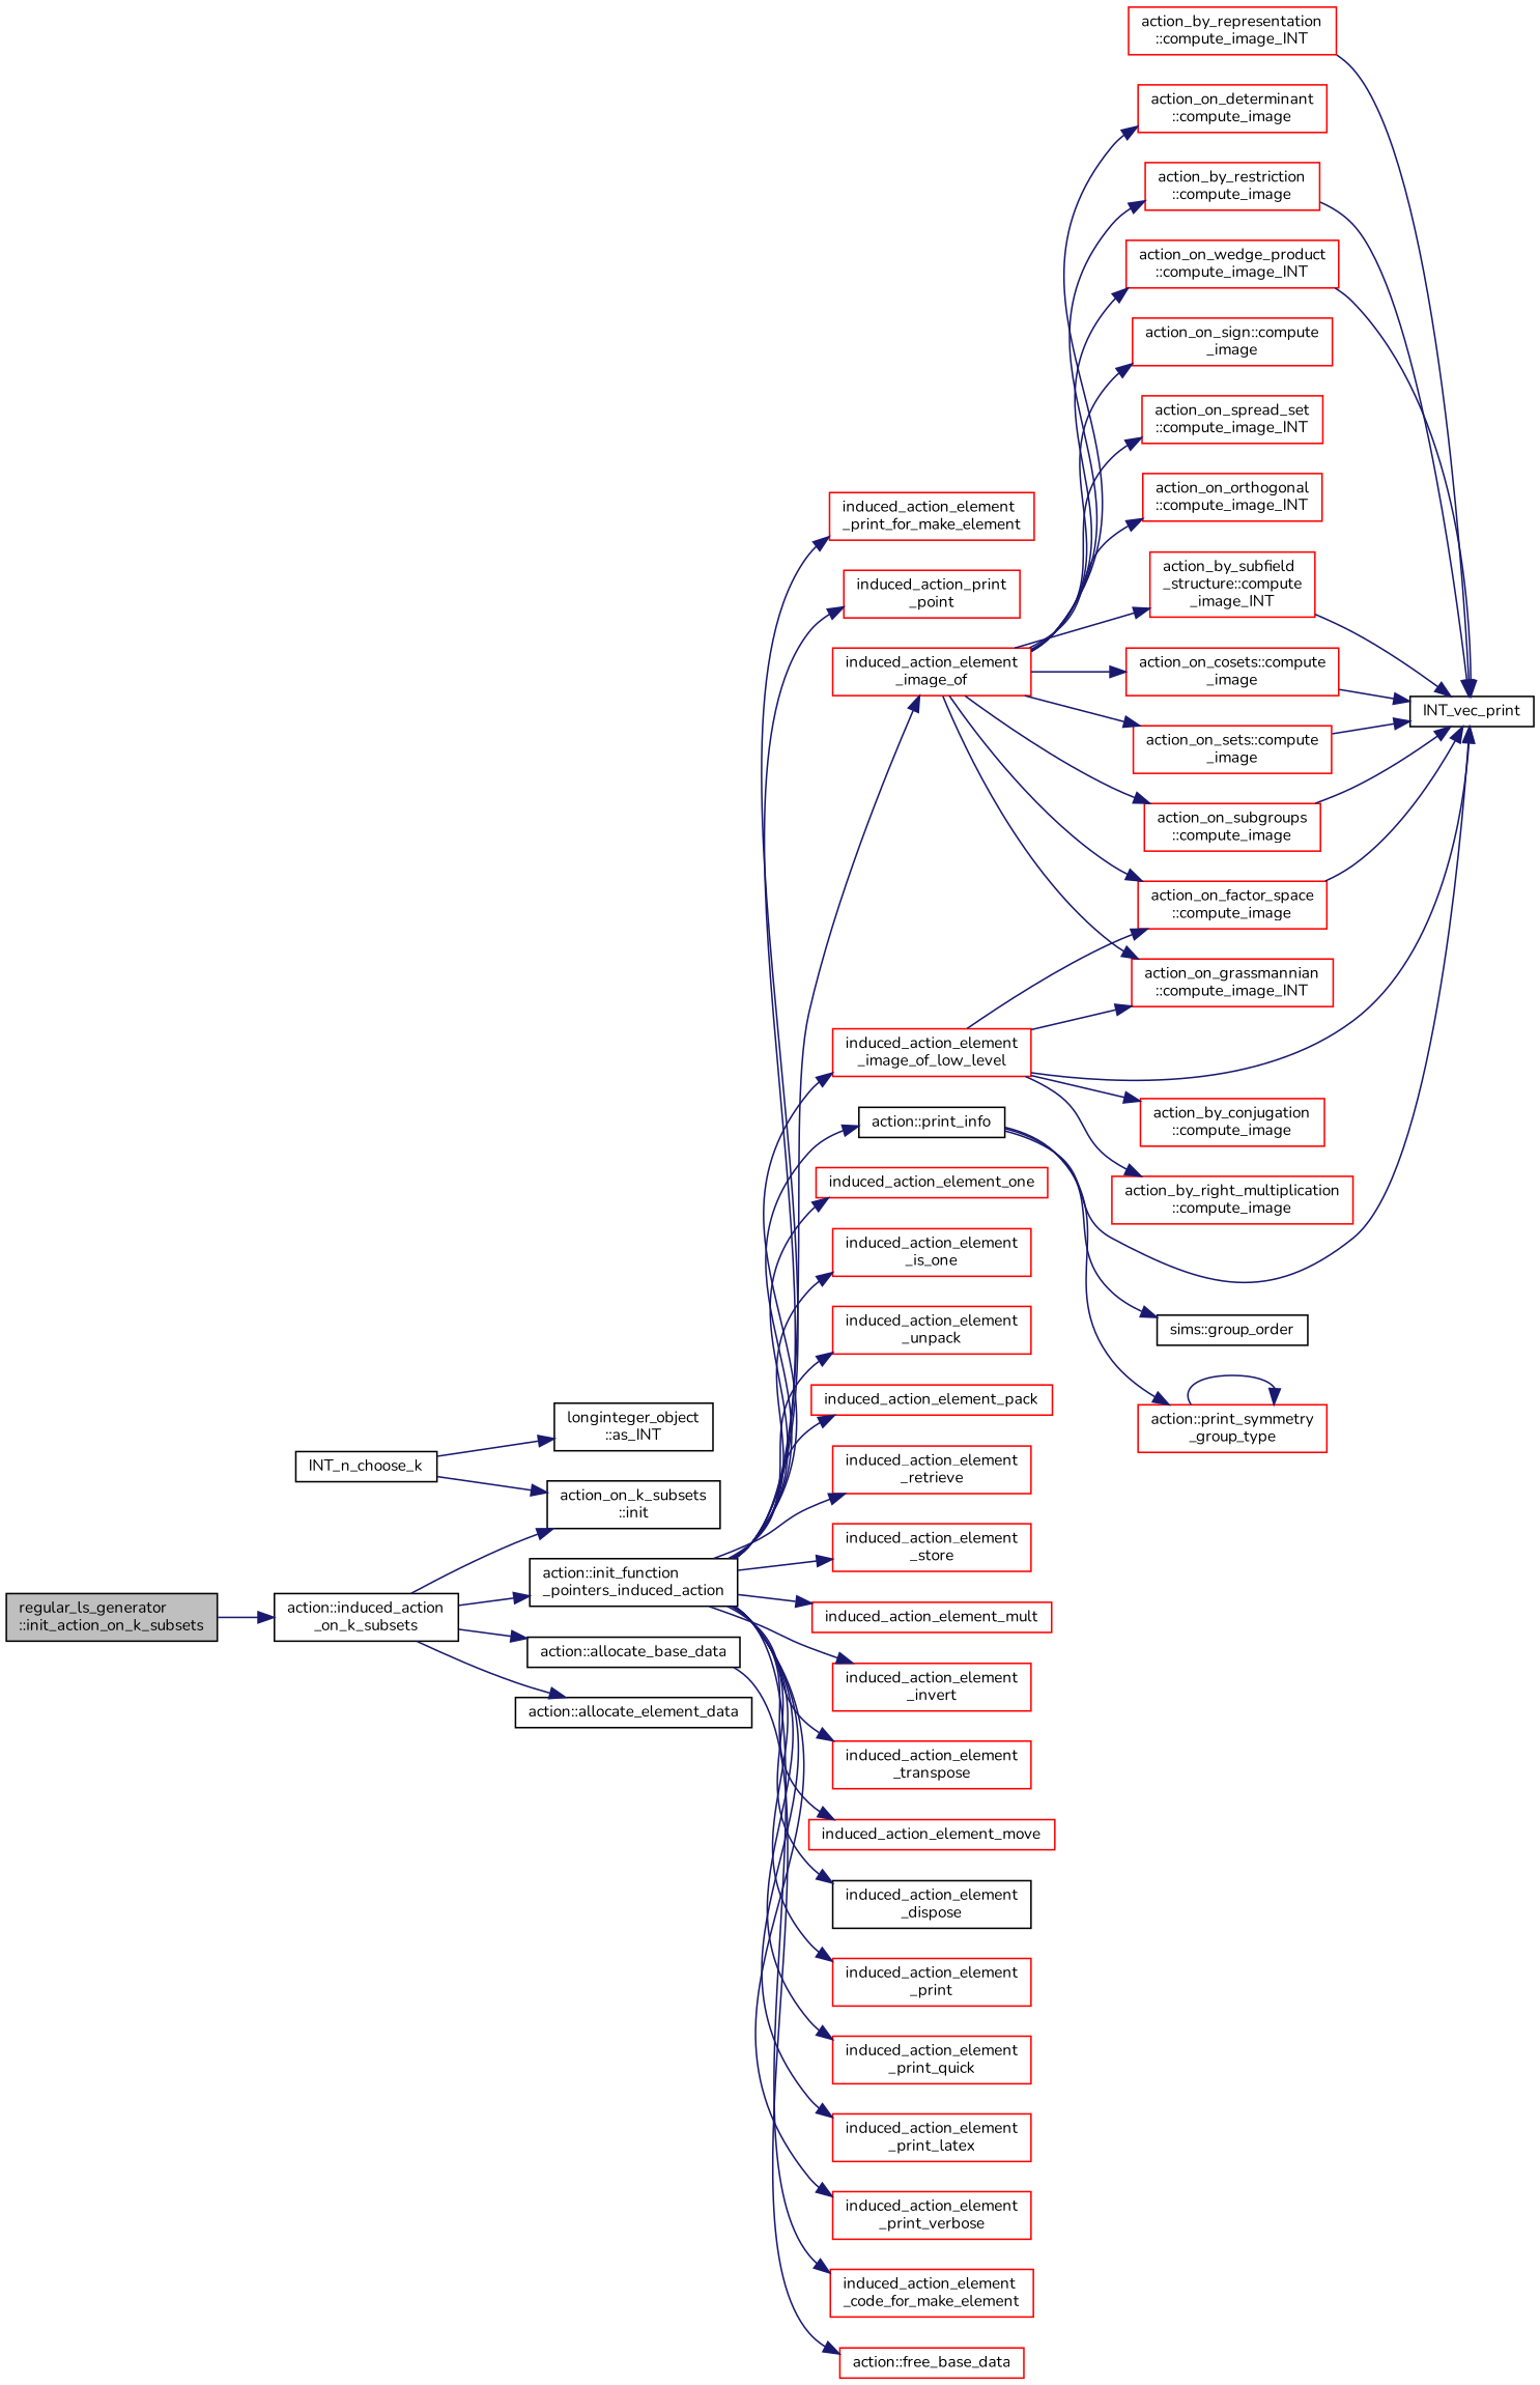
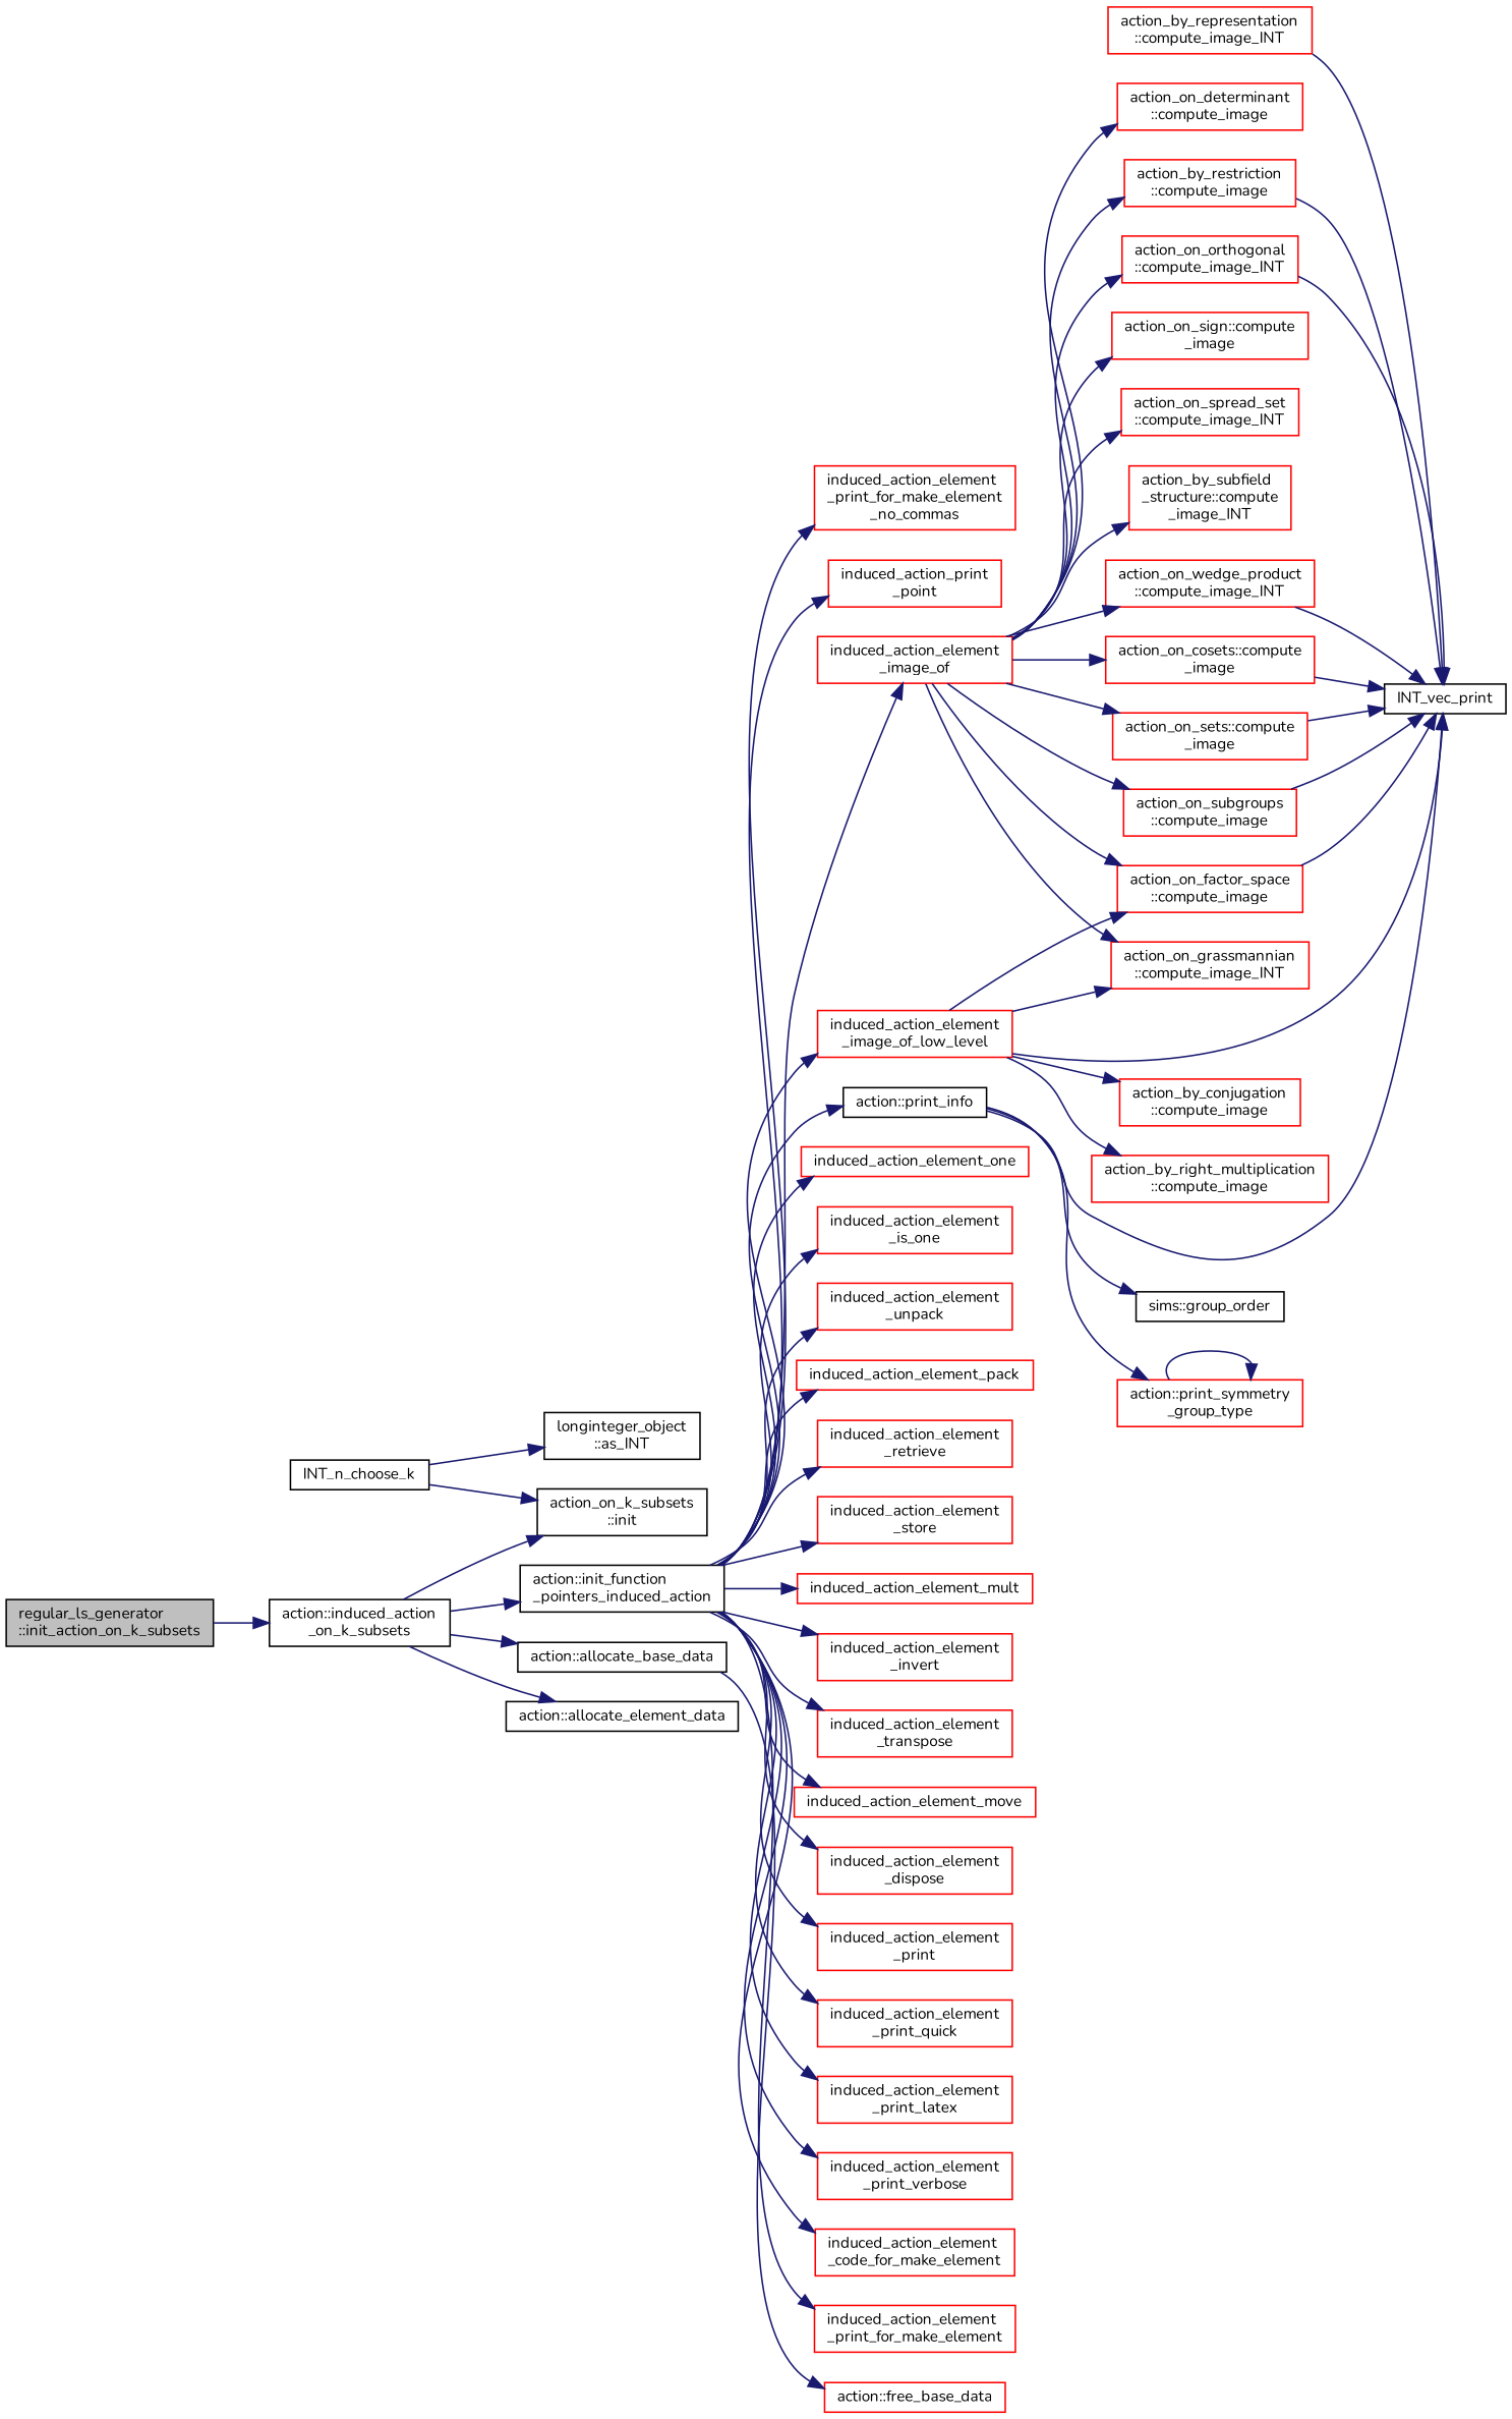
  digraph {
    fontname=Nunito
    rankdir=LR
    node [color=red fillcolor=white fontname=Nunito fontsize=10 shape=record style=filled]
    edge [color=midnightblue fontname=Nunito fontsize=10 labelfontname=Helvetica labelfontsize=10 style=solid]
    n1 [color=black fillcolor=grey75 fontcolor=black height=0.2 label="regular_ls_generator\l::init_action_on_k_subsets" width=0.4]
    n2 [color=black height=0.2 label="action::induced_action\l_on_k_subsets" width=0.4]
    n3 [color=black height=0.2 label="action_on_k_subsets\l::init" width=0.4]
    n4 [color=black height=0.2 label="action::init_function\l_pointers_induced_action" width=0.4]
    n5 [color=black height=0.2 label="action::allocate_base_data" width=0.4]
    n6 [color=black height=0.2 label="action::allocate_element_data" width=0.4]
    n7 [color=black height=0.2 label="action::print_info" width=0.4]
    n8 [height=0.2 label="induced_action_element\l_image_of" width=0.4]
    n9 [height=0.2 label="induced_action_element\l_image_of_low_level" width=0.4]
    n10 [height=0.2 label=induced_action_element_one width=0.4]
    n11 [height=0.2 label="induced_action_element\l_is_one" width=0.4]
    n12 [height=0.2 label="induced_action_element\l_unpack" width=0.4]
    n13 [height=0.2 label=induced_action_element_pack width=0.4]
    n14 [height=0.2 label="induced_action_element\l_retrieve" width=0.4]
    n15 [height=0.2 label="induced_action_element\l_store" width=0.4]
    n16 [height=0.2 label=induced_action_element_mult width=0.4]
    n17 [height=0.2 label="induced_action_element\l_invert" width=0.4]
    n18 [height=0.2 label="induced_action_element\l_transpose" width=0.4]
    n19 [height=0.2 label=induced_action_element_move width=0.4]
-   n20 [color=black height=0.2 label="induced_action_element\l_dispose" width=0.4]
+   n20 [height=0.2 label="induced_action_element\l_dispose" width=0.4]
    n21 [height=0.2 label="induced_action_element\l_print" width=0.4]
    n22 [height=0.2 label="induced_action_element\l_print_quick" width=0.4]
    n23 [height=0.2 label="induced_action_element\l_print_latex" width=0.4]
    n24 [height=0.2 label="induced_action_element\l_print_verbose" width=0.4]
    n25 [height=0.2 label="induced_action_element\l_code_for_make_element" width=0.4]
    n26 [height=0.2 label="induced_action_element\l_print_for_make_element" width=0.4]
+   n27 [height=0.2 label="induced_action_element\l_print_for_make_element\l_no_commas" width=0.4]
    n28 [height=0.2 label="induced_action_print\l_point" width=0.4]
    n29 [height=0.2 label="action::free_base_data" width=0.4]
    n30 [color=black height=0.2 label=INT_vec_print width=0.4]
    n31 [height=0.2 label="action::print_symmetry\l_group_type" width=0.4]
    n32 [color=black height=0.2 label="sims::group_order" width=0.4]
    n33 [color=black height=0.2 label=INT_n_choose_k width=0.4]
    n34 [color=black height=0.2 label="longinteger_object\l::as_INT" width=0.4]
    n35 [height=0.2 label="action_by_restriction\l::compute_image" width=0.4]
    n36 [height=0.2 label="action_on_determinant\l::compute_image" width=0.4]
    n37 [height=0.2 label="action_on_sign::compute\l_image" width=0.4]
    n38 [height=0.2 label="action_on_grassmannian\l::compute_image_INT" width=0.4]
    n39 [height=0.2 label="action_on_spread_set\l::compute_image_INT" width=0.4]
    n40 [height=0.2 label="action_on_orthogonal\l::compute_image_INT" width=0.4]
    n41 [height=0.2 label="action_on_wedge_product\l::compute_image_INT" width=0.4]
    n42 [height=0.2 label="action_by_subfield\l_structure::compute\l_image_INT" width=0.4]
    n43 [height=0.2 label="action_on_cosets::compute\l_image" width=0.4]
    n44 [height=0.2 label="action_on_factor_space\l::compute_image" width=0.4]
    n45 [height=0.2 label="action_on_sets::compute\l_image" width=0.4]
    n46 [height=0.2 label="action_on_subgroups\l::compute_image" width=0.4]
    n47 [height=0.2 label="action_by_right_multiplication\l::compute_image" width=0.4]
    n48 [height=0.2 label="action_by_conjugation\l::compute_image" width=0.4]
    n49 [height=0.2 label="action_by_representation\l::compute_image_INT" width=0.4]
    n1 -> n2
    n2 -> n3
    n2 -> n4
    n2 -> n5
    n2 -> n6
    n4 -> n7
    n4 -> n8
    n4 -> n9
    n4 -> n10
    n4 -> n11
    n4 -> n12
    n4 -> n13
    n4 -> n14
    n4 -> n15
    n4 -> n16
    n4 -> n17
    n4 -> n18
    n4 -> n19
    n4 -> n20
    n4 -> n21
    n4 -> n22
    n4 -> n23
    n4 -> n24
    n4 -> n25
    n4 -> n26
+   n4 -> n27
    n4 -> n28
    n5 -> n29
    n7 -> n30
    n7 -> n31
    n7 -> n32
    n8 -> n35
    n8 -> n36
    n8 -> n37
    n8 -> n38
    n8 -> n39
    n8 -> n40
    n8 -> n41
    n8 -> n42
    n8 -> n43
    n8 -> n44
    n8 -> n45
    n8 -> n46
    n9 -> n30
    n9 -> n38
    n9 -> n44
    n9 -> n47
    n9 -> n48
    n31 -> n31
    n33 -> n3
    n33 -> n34
    n35 -> n30
    n41 -> n30
-   n42 -> n30
+   n40 -> n30
    n43 -> n30
    n44 -> n30
    n45 -> n30
    n46 -> n30
    n49 -> n30
  }
